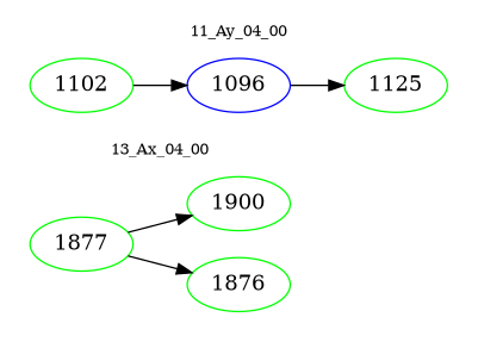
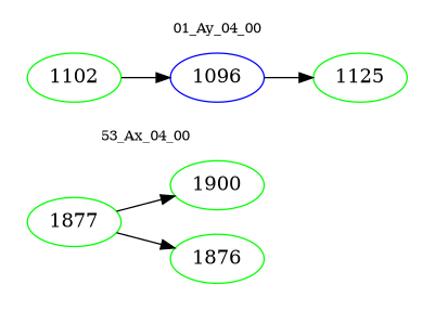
  digraph {
    rankdir=LR
    node [color=green]
    edge [color=black]
    n1 [label=1877]
    n2 [label=1876]
    n3 [label=1900]
    n4 [label=1102]
    n5 [color=blue label=1096]
    n6 [label=1125]
    subgraph cluster_1 {
      color=white
      fontsize=10
-     label="13_Ax_04_00"
+     label="53_Ax_04_00"
      n1
      n2
      n3
    }
    subgraph cluster_2 {
      color=white
      fontsize=10
-     label="11_Ay_04_00"
+     label="01_Ay_04_00"
      n4
      n5
      n6
    }
    n1 -> n2
    n1 -> n3
    n4 -> n5
    n5 -> n6
  }
